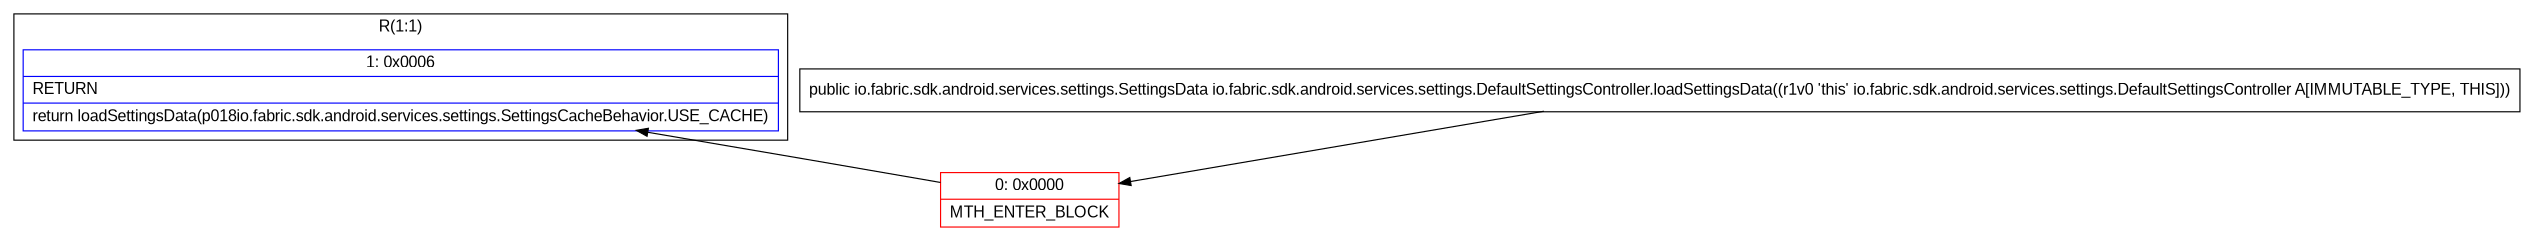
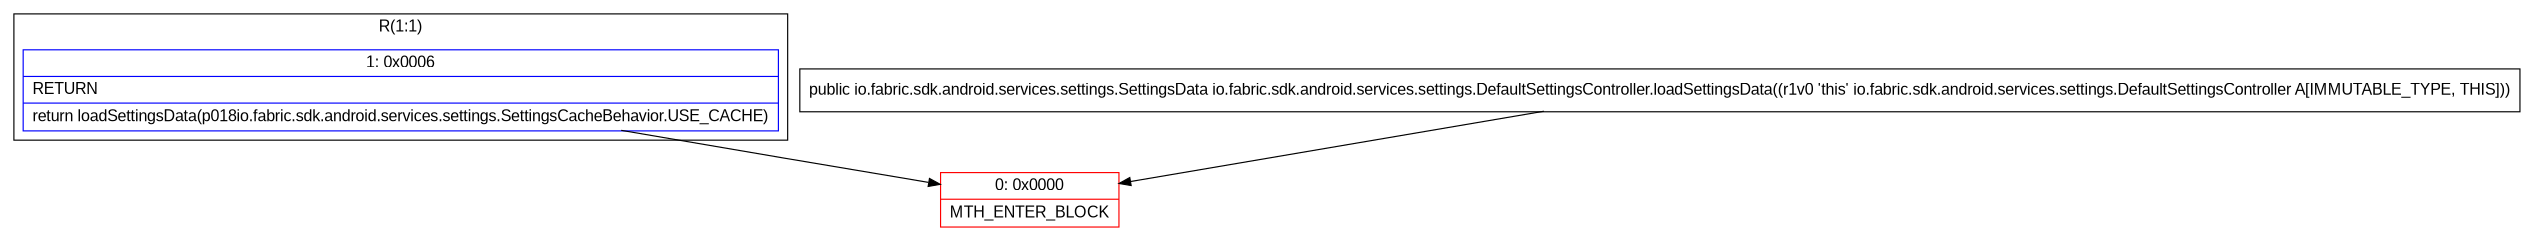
  digraph {
    fontname="Liberation Sans"
    node [shape=record fontname="Liberation Sans"]
    edge [fontname="Liberation Sans"]
    n1 [color=blue label="{1\:\ 0x0006|RETURN\l|return loadSettingsData(p018io.fabric.sdk.android.services.settings.SettingsCacheBehavior.USE_CACHE)\l}"]
    n2 [color=red label="{0\:\ 0x0000|MTH_ENTER_BLOCK\l}"]
    n3 [label="{public io.fabric.sdk.android.services.settings.SettingsData io.fabric.sdk.android.services.settings.DefaultSettingsController.loadSettingsData((r1v0 'this' io.fabric.sdk.android.services.settings.DefaultSettingsController A[IMMUTABLE_TYPE, THIS])) }"]
    subgraph cluster_1 {
      label="R(1:1)"
      n1
    }
-   n2 -> n1
+   n1 -> n2
    n3 -> n2
  }
